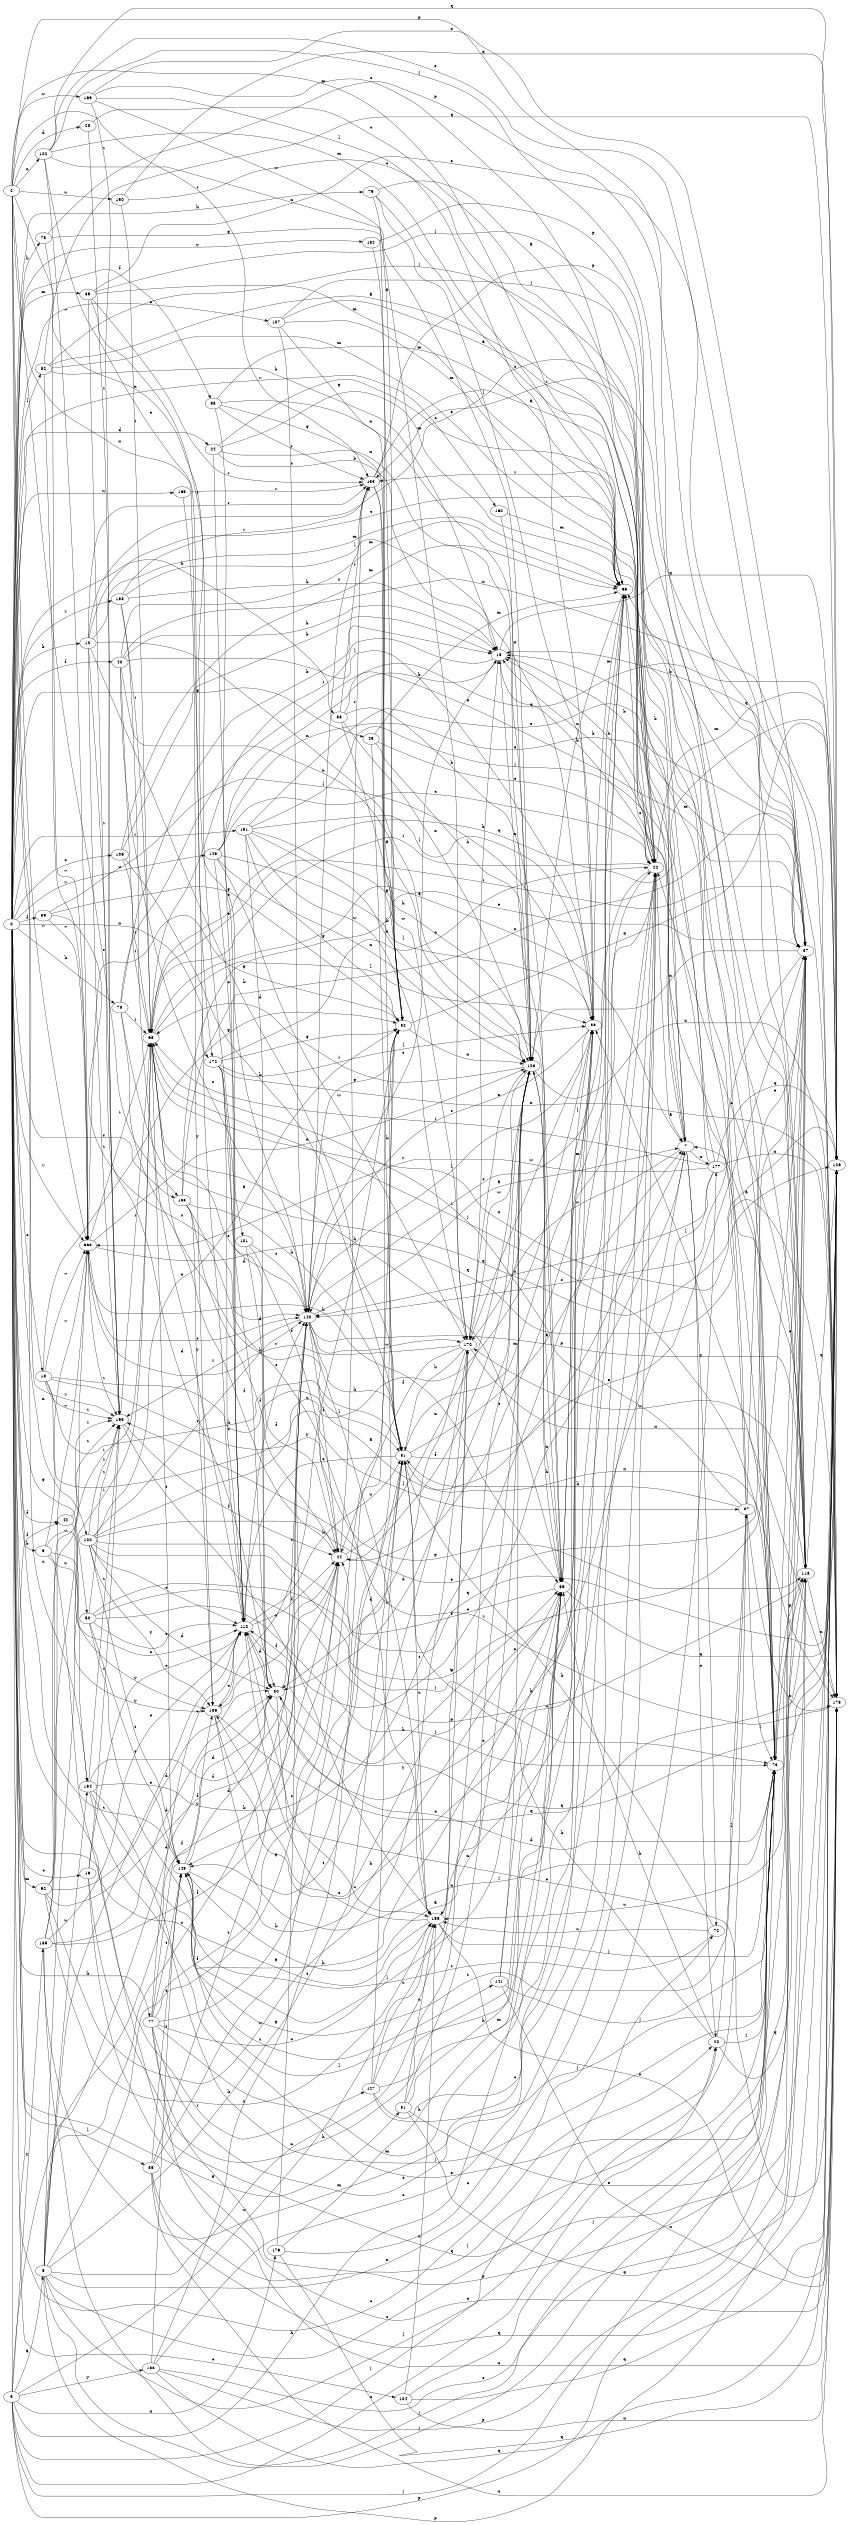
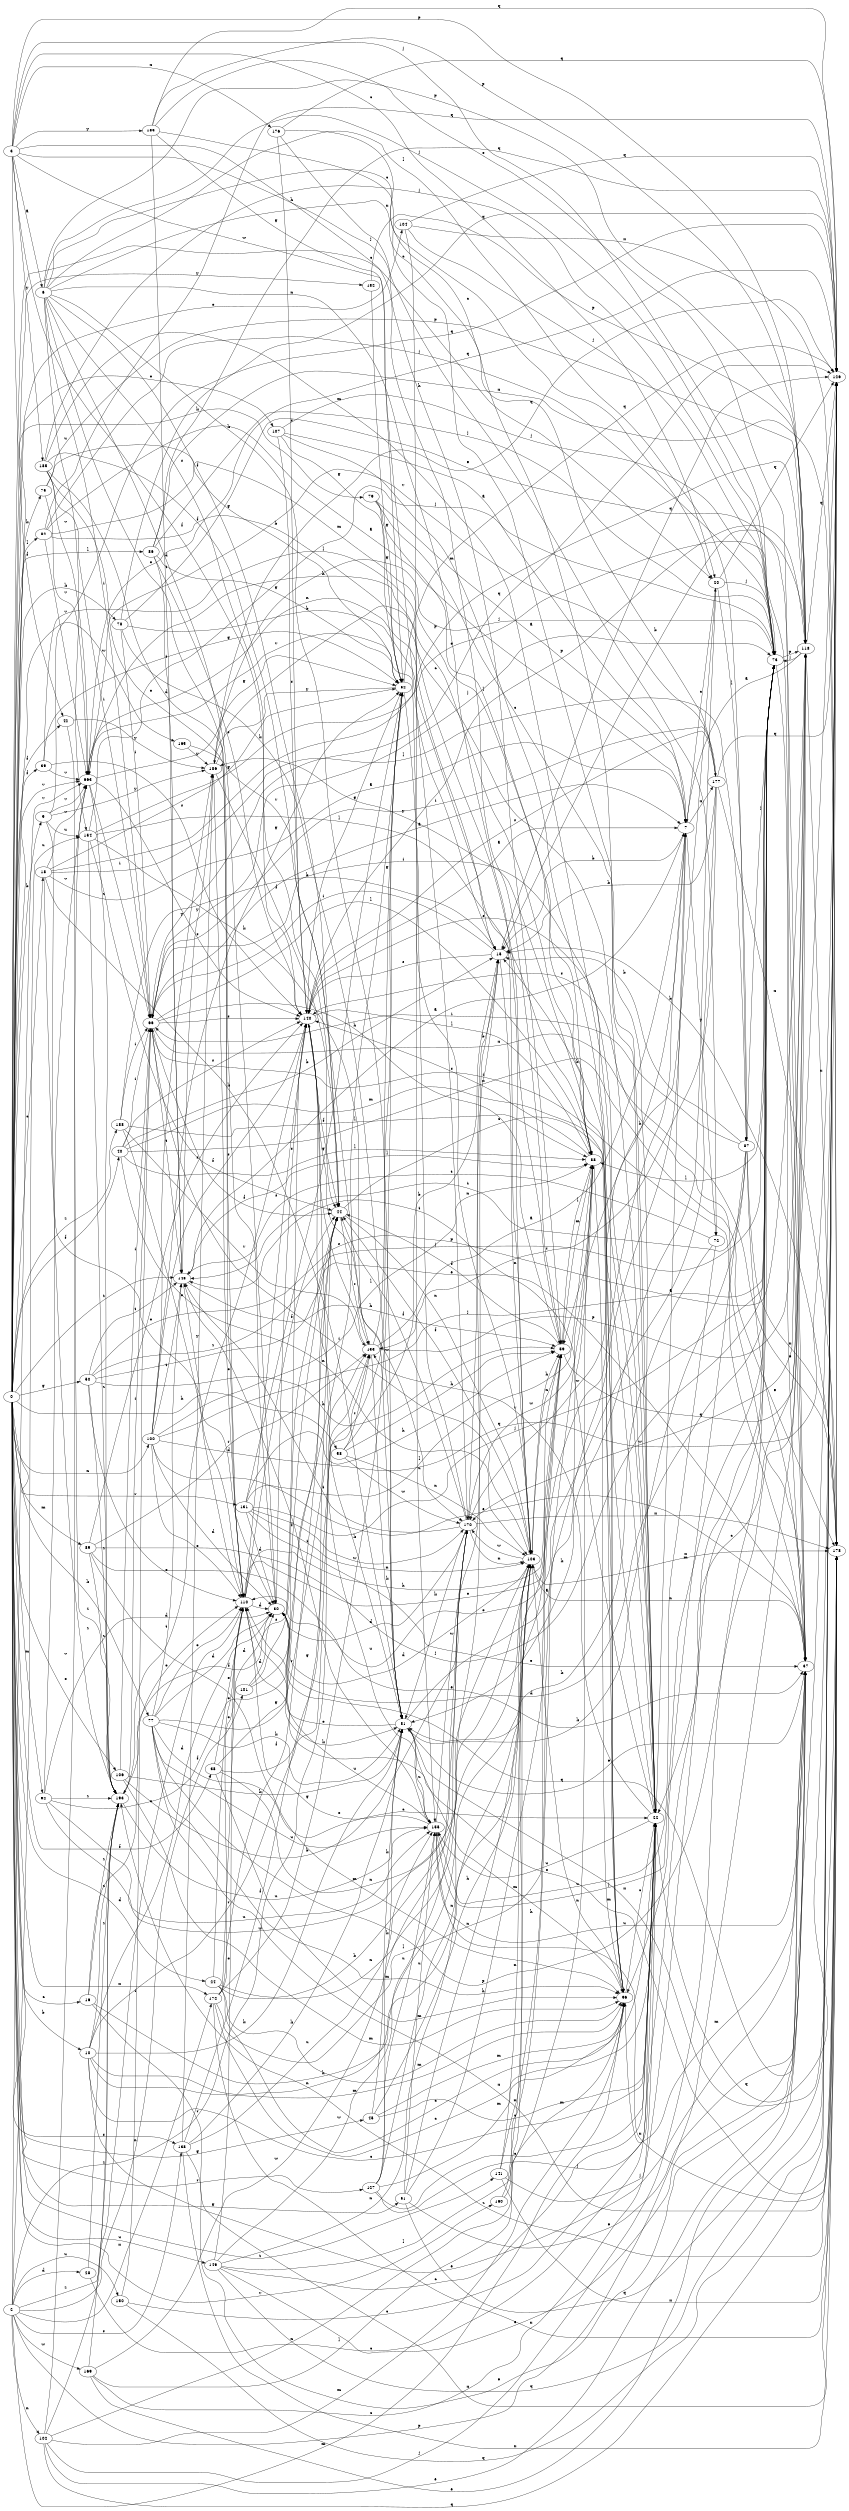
  strict digraph {
    rankdir=LR
    0
    9
    10
    16
    18
    20
    24
    38
    39
    40
    42
    45
    50
    51
    58
    75
    77
    78
    79
    82
    86
    89
    92
    100
    104
    106
    107
    127
    131
    138
    141
    148
    149
    160
    n35 [label=663]
    165
    172
    182
    188
    154
    110
    186
    126
    96
    133
    193
    30
    81
    103
    22
    37
    59
    178
    118
    87
    7
    52
    73
    15
    140
    88
    66
    155
    170
    44
    2
    28
    101
    102
    150
    169
    3
    6
    72
    176
    183
    185
    177
    0 -> 9 [label=b]
    0 -> 10 [label=b]
    0 -> 16 [label=c]
    0 -> 18 [label=c]
    0 -> 20 [label=c]
    0 -> 24 [label=d]
    0 -> 38 [label=f]
    0 -> 39 [label=f]
    0 -> 40 [label=f]
    0 -> 42 [label=f]
    0 -> 45 [label=g]
    0 -> 50 [label=g]
    0 -> 51 [label=g]
    0 -> 58 [label=h]
    0 -> 75 [label=k]
    0 -> 77 [label=k]
    0 -> 78 [label=k]
    0 -> 79 [label=k]
    0 -> 82 [label=l]
    0 -> 86 [label=l]
    0 -> 89 [label=m]
    0 -> 92 [label=m]
    0 -> 100 [label=n]
    0 -> 104 [label=o]
    0 -> 106 [label=o]
    0 -> 107 [label=o]
    0 -> 127 [label=r]
    0 -> 131 [label=r]
    0 -> 138 [label=s]
    0 -> 141 [label=t]
    0 -> 148 [label=t]
    0 -> 149 [label=u]
    0 -> 160 [label=v]
    0 -> n35 [label=v]
    0 -> 165 [label=w]
    0 -> 172 [label=x]
    0 -> 182 [label=y]
    0 -> 188 [label=z]
    9 -> n35 [label=v]
    9 -> 154 [label=u]
    9 -> 110 [label=o]
    9 -> 186 [label=y]
    9 -> 126 [label=q]
    10 -> 96 [label=m]
    10 -> 133 [label=r]
    10 -> 193 [label=z]
    10 -> 30 [label=d]
    10 -> 81 [label=k]
    10 -> 103 [label=n]
    10 -> 22 [label=c]
    10 -> 37 [label=e]
    16 -> 110 [label=o]
    16 -> 193 [label=z]
    16 -> 59 [label=h]
    16 -> 178 [label=x]
    18 -> n35 [label=v]
    18 -> 193 [label=z]
    18 -> 81 [label=k]
    18 -> 118 [label=p]
    18 -> 87 [label=l]
    18 -> 7 [label=a]
    18 -> 52 [label=g]
    20 -> 126 [label=q]
    20 -> 81 [label=k]
    20 -> 59 [label=h]
    20 -> 87 [label=l]
    20 -> 73 [label=j]
    24 -> 110 [label=o]
    24 -> 96 [label=m]
    24 -> 103 [label=n]
    24 -> 22 [label=c]
    24 -> 15 [label=b]
    38 -> 110 [label=o]
    38 -> 96 [label=m]
    38 -> 133 [label=r]
    38 -> 103 [label=n]
    38 -> 52 [label=g]
    39 -> n35 [label=v]
    39 -> 52 [label=g]
    39 -> 140 [label=s]
    39 -> 88 [label=l]
    40 -> 96 [label=m]
    40 -> 103 [label=n]
    40 -> 178 [label=x]
    40 -> 15 [label=b]
    40 -> 140 [label=s]
    40 -> 88 [label=l]
    40 -> 66 [label=i]
    42 -> 186 [label=y]
    42 -> 193 [label=z]
    45 -> 96 [label=m]
    45 -> 81 [label=k]
    45 -> 22 [label=c]
    45 -> 59 [label=h]
    50 -> 148 [label=t]
    50 -> 110 [label=o]
    50 -> 193 [label=z]
    50 -> 37 [label=e]
    50 -> 59 [label=h]
    50 -> 118 [label=p]
    50 -> 73 [label=j]
    51 -> 126 [label=q]
    51 -> 103 [label=n]
    51 -> 37 [label=e]
    51 -> 59 [label=h]
    51 -> 155 [label=u]
    58 -> 133 [label=r]
    58 -> 103 [label=n]
    58 -> 59 [label=h]
    58 -> 15 [label=b]
    58 -> 170 [label=w]
    75 -> n35 [label=v]
    75 -> 118 [label=p]
    75 -> 52 [label=g]
    77 -> 148 [label=t]
    77 -> 110 [label=o]
    77 -> 96 [label=m]
    77 -> 30 [label=d]
    77 -> 81 [label=k]
    77 -> 22 [label=c]
    77 -> 178 [label=x]
    77 -> 118 [label=p]
    77 -> 52 [label=g]
    77 -> 155 [label=u]
    78 -> 126 [label=q]
    78 -> 81 [label=k]
    78 -> 37 [label=e]
    78 -> 15 [label=b]
    78 -> 66 [label=i]
    79 -> 22 [label=c]
    79 -> 7 [label=a]
    79 -> 52 [label=g]
    79 -> 88 [label=l]
    82 -> n35 [label=v]
    82 -> 126 [label=q]
    82 -> 96 [label=m]
    82 -> 7 [label=a]
    82 -> 73 [label=j]
    82 -> 15 [label=b]
    86 -> 148 [label=t]
    86 -> 126 [label=q]
    86 -> 178 [label=x]
    86 -> 52 [label=g]
    86 -> 73 [label=j]
    86 -> 140 [label=s]
    89 -> 96 [label=m]
    89 -> 133 [label=r]
    89 -> 193 [label=z]
    89 -> 37 [label=e]
    89 -> 73 [label=j]
    89 -> 140 [label=s]
    92 -> n35 [label=v]
    92 -> 193 [label=z]
    92 -> 30 [label=d]
    92 -> 155 [label=u]
    92 -> 170 [label=w]
    92 -> 44 [label=f]
    100 -> 148 [label=t]
    100 -> 110 [label=o]
    100 -> 186 [label=y]
    100 -> 126 [label=q]
-   100 -> 193 [label=z]
    100 -> 30 [label=d]
    100 -> 37 [label=e]
    100 -> 52 [label=g]
    100 -> 73 [label=j]
    100 -> 140 [label=s]
    100 -> 88 [label=l]
    104 -> 126 [label=q]
    104 -> 178 [label=x]
    104 -> 73 [label=j]
    104 -> 155 [label=u]
    106 -> 96 [label=m]
    106 -> 81 [label=k]
    106 -> 15 [label=b]
    106 -> 66 [label=i]
    107 -> 96 [label=m]
    107 -> 7 [label=a]
    107 -> 52 [label=g]
    107 -> 73 [label=j]
    107 -> 140 [label=s]
    127 -> 96 [label=m]
    127 -> 81 [label=k]
    127 -> 103 [label=n]
    127 -> 22 [label=c]
    127 -> 73 [label=j]
    127 -> 155 [label=u]
    131 -> 30 [label=d]
    131 -> 103 [label=n]
    131 -> 37 [label=e]
    131 -> 59 [label=h]
    131 -> 52 [label=g]
    131 -> 73 [label=j]
    131 -> 88 [label=l]
    131 -> 170 [label=w]
    138 -> 186 [label=y]
    138 -> 81 [label=k]
    138 -> 37 [label=e]
    138 -> 178 [label=x]
    138 -> 155 [label=u]
    138 -> 44 [label=f]
    141 -> 103 [label=n]
    141 -> 59 [label=h]
    141 -> 178 [label=x]
    141 -> 73 [label=j]
    148 -> 186 [label=y]
    148 -> 30 [label=d]
    148 -> 59 [label=h]
    148 -> 7 [label=a]
    148 -> 88 [label=l]
    149 -> 110 [label=o]
    149 -> 126 [label=q]
    149 -> 103 [label=n]
    149 -> 22 [label=c]
    149 -> 37 [label=e]
    149 -> 88 [label=l]
    149 -> 170 [label=w]
    160 -> 96 [label=m]
    160 -> 103 [label=n]
    n35 -> 126 [label=q]
    n35 -> 193 [label=z]
    n35 -> 103 [label=n]
    n35 -> 59 [label=h]
    n35 -> 52 [label=g]
    n35 -> 140 [label=s]
    n35 -> 66 [label=i]
    165 -> 186 [label=y]
    165 -> 133 [label=r]
    172 -> 110 [label=o]
    172 -> 30 [label=d]
    172 -> 22 [label=c]
    172 -> 178 [label=x]
    172 -> 52 [label=g]
    172 -> 88 [label=l]
    172 -> 44 [label=f]
    182 -> 118 [label=p]
    182 -> 52 [label=g]
    188 -> 110 [label=o]
    188 -> 133 [label=r]
    188 -> 15 [label=b]
    188 -> 88 [label=l]
    188 -> 66 [label=i]
    154 -> 193 [label=z]
    154 -> 81 [label=k]
    154 -> 37 [label=e]
    154 -> 73 [label=j]
    154 -> 88 [label=l]
    154 -> 44 [label=f]
    110 -> 30 [label=d]
    110 -> 81 [label=k]
    110 -> 59 [label=h]
    110 -> 140 [label=s]
    110 -> 44 [label=f]
    186 -> 110 [label=o]
    186 -> 126 [label=q]
    186 -> 22 [label=c]
    186 -> 73 [label=j]
    186 -> 44 [label=f]
    96 -> 103 [label=n]
    96 -> 22 [label=c]
    133 -> 81 [label=k]
    133 -> 118 [label=p]
    133 -> 7 [label=a]
    133 -> 52 [label=g]
    133 -> 140 [label=s]
    193 -> 66 [label=i]
    193 -> 155 [label=u]
    193 -> 44 [label=f]
    30 -> 126 [label=q]
    30 -> 140 [label=s]
    30 -> 155 [label=u]
    81 -> 110 [label=o]
    81 -> 96 [label=m]
    81 -> 37 [label=e]
    81 -> 178 [label=x]
    81 -> 7 [label=a]
    81 -> 155 [label=u]
    103 -> 30 [label=d]
    103 -> 59 [label=h]
    103 -> 178 [label=x]
    103 -> 66 [label=i]
    103 -> 170 [label=w]
    103 -> 44 [label=f]
    22 -> 148 [label=t]
    22 -> 126 [label=q]
    22 -> 133 [label=r]
    22 -> 7 [label=a]
    22 -> 15 [label=b]
    22 -> 140 [label=s]
    22 -> 66 [label=i]
    22 -> 155 [label=u]
    37 -> 96 [label=m]
    37 -> 103 [label=n]
    37 -> 140 [label=s]
    37 -> 66 [label=i]
    37 -> 155 [label=u]
    59 -> 126 [label=q]
    59 -> 103 [label=n]
    59 -> 88 [label=l]
    59 -> 44 [label=f]
    178 -> 110 [label=o]
    178 -> 193 [label=z]
    178 -> 15 [label=b]
    118 -> 126 [label=q]
    118 -> 22 [label=c]
    118 -> 178 [label=x]
    118 -> 7 [label=a]
    118 -> 73 [label=j]
    118 -> 15 [label=b]
    118 -> 170 [label=w]
    87 -> 148 [label=t]
    87 -> 96 [label=m]
    87 -> 81 [label=k]
    87 -> 37 [label=e]
    87 -> 178 [label=x]
    87 -> 73 [label=j]
    87 -> 15 [label=b]
    87 -> 66 [label=i]
    7 -> 20 [label=c]
    7 -> 110 [label=o]
    7 -> 15 [label=b]
    7 -> 170 [label=w]
    7 -> 72 [label=y]
    7 -> 177 [label=x]
    52 -> 186 [label=y]
    52 -> 126 [label=q]
    52 -> 103 [label=n]
    73 -> 30 [label=d]
    73 -> 37 [label=e]
    73 -> 118 [label=p]
    73 -> 88 [label=l]
    15 -> 126 [label=q]
    15 -> 103 [label=n]
    15 -> 140 [label=s]
    15 -> 66 [label=i]
    140 -> 193 [label=z]
    140 -> 81 [label=k]
    140 -> 118 [label=p]
    140 -> 7 [label=a]
    140 -> 52 [label=g]
    140 -> 88 [label=l]
    140 -> 155 [label=u]
    140 -> 170 [label=w]
    140 -> 44 [label=f]
    88 -> 186 [label=y]
    88 -> 96 [label=m]
    88 -> 59 [label=m]
    88 -> 140 [label=s]
    88 -> 170 [label=w]
    66 -> 148 [label=t]
    66 -> 126 [label=q]
    66 -> 59 [label=h]
    66 -> 178 [label=x]
    66 -> 7 [label=a]
    66 -> 73 [label=j]
    66 -> 140 [label=s]
    66 -> 88 [label=l]
    66 -> 44 [label=f]
    155 -> 148 [label=t]
    155 -> 110 [label=o]
    155 -> 178 [label=x]
    155 -> 73 [label=j]
    155 -> 170 [label=w]
    170 -> 148 [label=t]
    170 -> n35 [label=v]
    170 -> 30 [label=d]
    170 -> 81 [label=k]
    170 -> 103 [label=n]
    170 -> 178 [label=x]
    170 -> 15 [label=b]
    170 -> 44 [label=f]
    44 -> 133 [label=r]
    44 -> 103 [label=n]
    44 -> 22 [label=c]
    2 -> 138 [label=s]
    2 -> n35 [label=v]
    2 -> 172 [label=x]
    2 -> 154 [label=u]
    2 -> 96 [label=m]
    2 -> 133 [label=r]
    2 -> 193 [label=z]
    2 -> 118 [label=p]
    2 -> 28 [label=d]
    2 -> 101 [label=n]
    2 -> 102 [label=n]
    2 -> 150 [label=u]
    2 -> 169 [label=w]
    28 -> 193 [label=z]
    28 -> 22 [label=c]
    101 -> 30 [label=d]
    101 -> 140 [label=s]
    101 -> 44 [label=f]
    102 -> n35 [label=v]
    102 -> 110 [label=o]
    102 -> 126 [label=q]
    102 -> 96 [label=m]
    102 -> 103 [label=n]
    102 -> 37 [label=e]
    102 -> 73 [label=j]
    150 -> 126 [label=q]
    150 -> 22 [label=c]
    150 -> 66 [label=i]
    169 -> 193 [label=z]
    169 -> 22 [label=c]
    169 -> 37 [label=e]
    169 -> 88 [label=l]
    169 -> 170 [label=w]
    3 -> 20 [label=c]
    3 -> 42 [label=f]
    3 -> 59 [label=h]
    3 -> 118 [label=p]
    3 -> 73 [label=j]
    3 -> 170 [label=w]
    3 -> 44 [label=f]
    3 -> 6 [label=a]
    3 -> 72 [label=j]
    3 -> 176 [label=x]
    3 -> 183 [label=y]
    3 -> 185 [label=y]
    6 -> 20 [label=c]
    6 -> 154 [label=u]
    6 -> 110 [label=o]
    6 -> 30 [label=d]
    6 -> 81 [label=k]
    6 -> 103 [label=n]
    6 -> 118 [label=p]
    6 -> 87 [label=l]
    6 -> 73 [label=j]
    6 -> 140 [label=s]
    6 -> 66 [label=i]
    6 -> 44 [label=f]
    6 -> 177 [label=x]
    72 -> 148 [label=t]
    72 -> 81 [label=k]
    72 -> 155 [label=u]
    176 -> 126 [label=q]
    176 -> 22 [label=c]
    176 -> 59 [label=h]
    176 -> 140 [label=s]
    183 -> 148 [label=t]
    183 -> 126 [label=q]
    183 -> 22 [label=c]
    183 -> 37 [label=e]
    183 -> 118 [label=p]
    183 -> 52 [label=g]
    185 -> n35 [label=v]
    185 -> 110 [label=o]
    185 -> 96 [label=m]
    185 -> 30 [label=d]
    185 -> 73 [label=j]
    185 -> 66 [label=i]
    185 -> 44 [label=f]
    177 -> n35 [label=v]
    177 -> 110 [label=o]
    177 -> 126 [label=q]
    177 -> 133 [label=r]
    177 -> 178 [label=x]
    177 -> 15 [label=b]
    177 -> 140 [label=s]
    177 -> 66 [label=i]
  }
